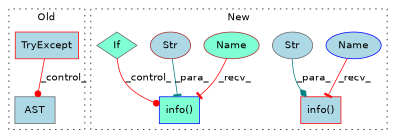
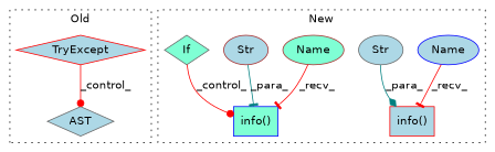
  digraph {
    fontname="DejaVu Sans"
    node [a=75 color=gray40 fillcolor=lightblue fontname="DejaVu Sans" l=7 shape=ellipse style=filled]
    edge [arrowhead=tee color=red fontname="DejaVu Sans"]
-   n1 [a=71 color=red l=25 label=TryExcept s=2446 shape=box]
-   n2 [a=2 l="7,0" label=AST s="2789,0" shape=box]
+   n1 [a=71 color=red l=25 label=TryExcept s=2446 shape=diamond]
+   n2 [a=2 l="7,0" label=AST s="2789,0" shape=diamond]
    n3 [color=red l="13,1" label="info()" s="3661,3771" shape=box]
    n4 [a=66 l=97 label=Str s=3674]
    n5 [color=blue fillcolor=aquamarine l="42,1" label="info()" s="4825,4991" shape=box]
    n6 [a=66 color=brown l=124 label=Str s=4867]
    n7 [a=96 fillcolor=aquamarine l=3 label=If s=4356 shape=diamond]
    n8 [a=87 color=blue label=Name s=3661]
    n9 [a=87 color=brown fillcolor=aquamarine label=Name s=4825]
    subgraph cluster_1 {
      label=Old
      style=dotted
      n1
      n2
    }
    subgraph cluster_2 {
      label=New
      style=dotted
      n3
      n4
      n5
      n6
      n7
      n8
      n9
    }
    n1 -> n2 [arrowhead=dot label=_control_]
    n4 -> n3 [arrowhead=diamond color=teal label=_para_]
    n6 -> n5 [color=teal label=_para_]
    n7 -> n5 [arrowhead=dot label=_control_]
    n8 -> n3 [label=_recv_]
    n9 -> n5 [label=_recv_]
  }
